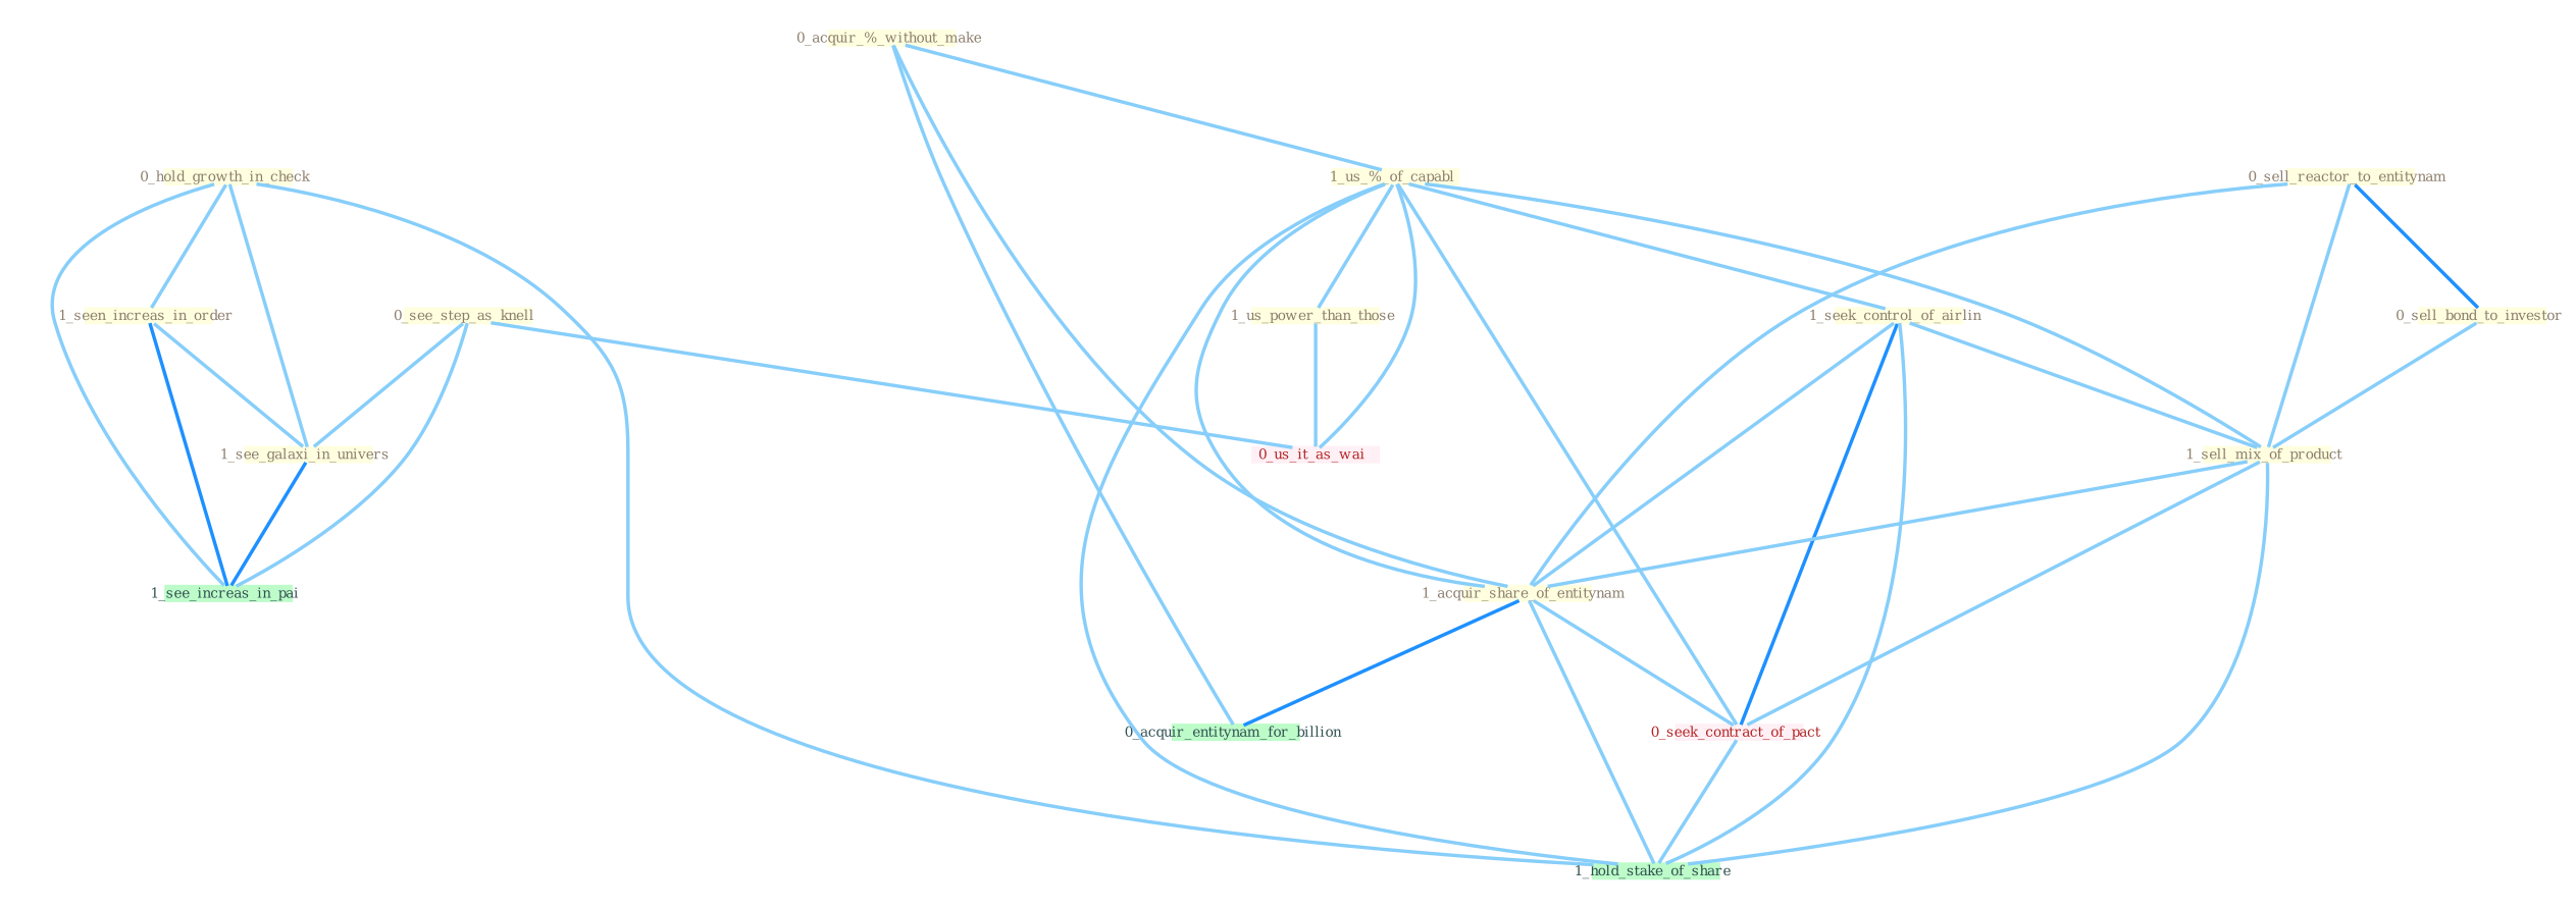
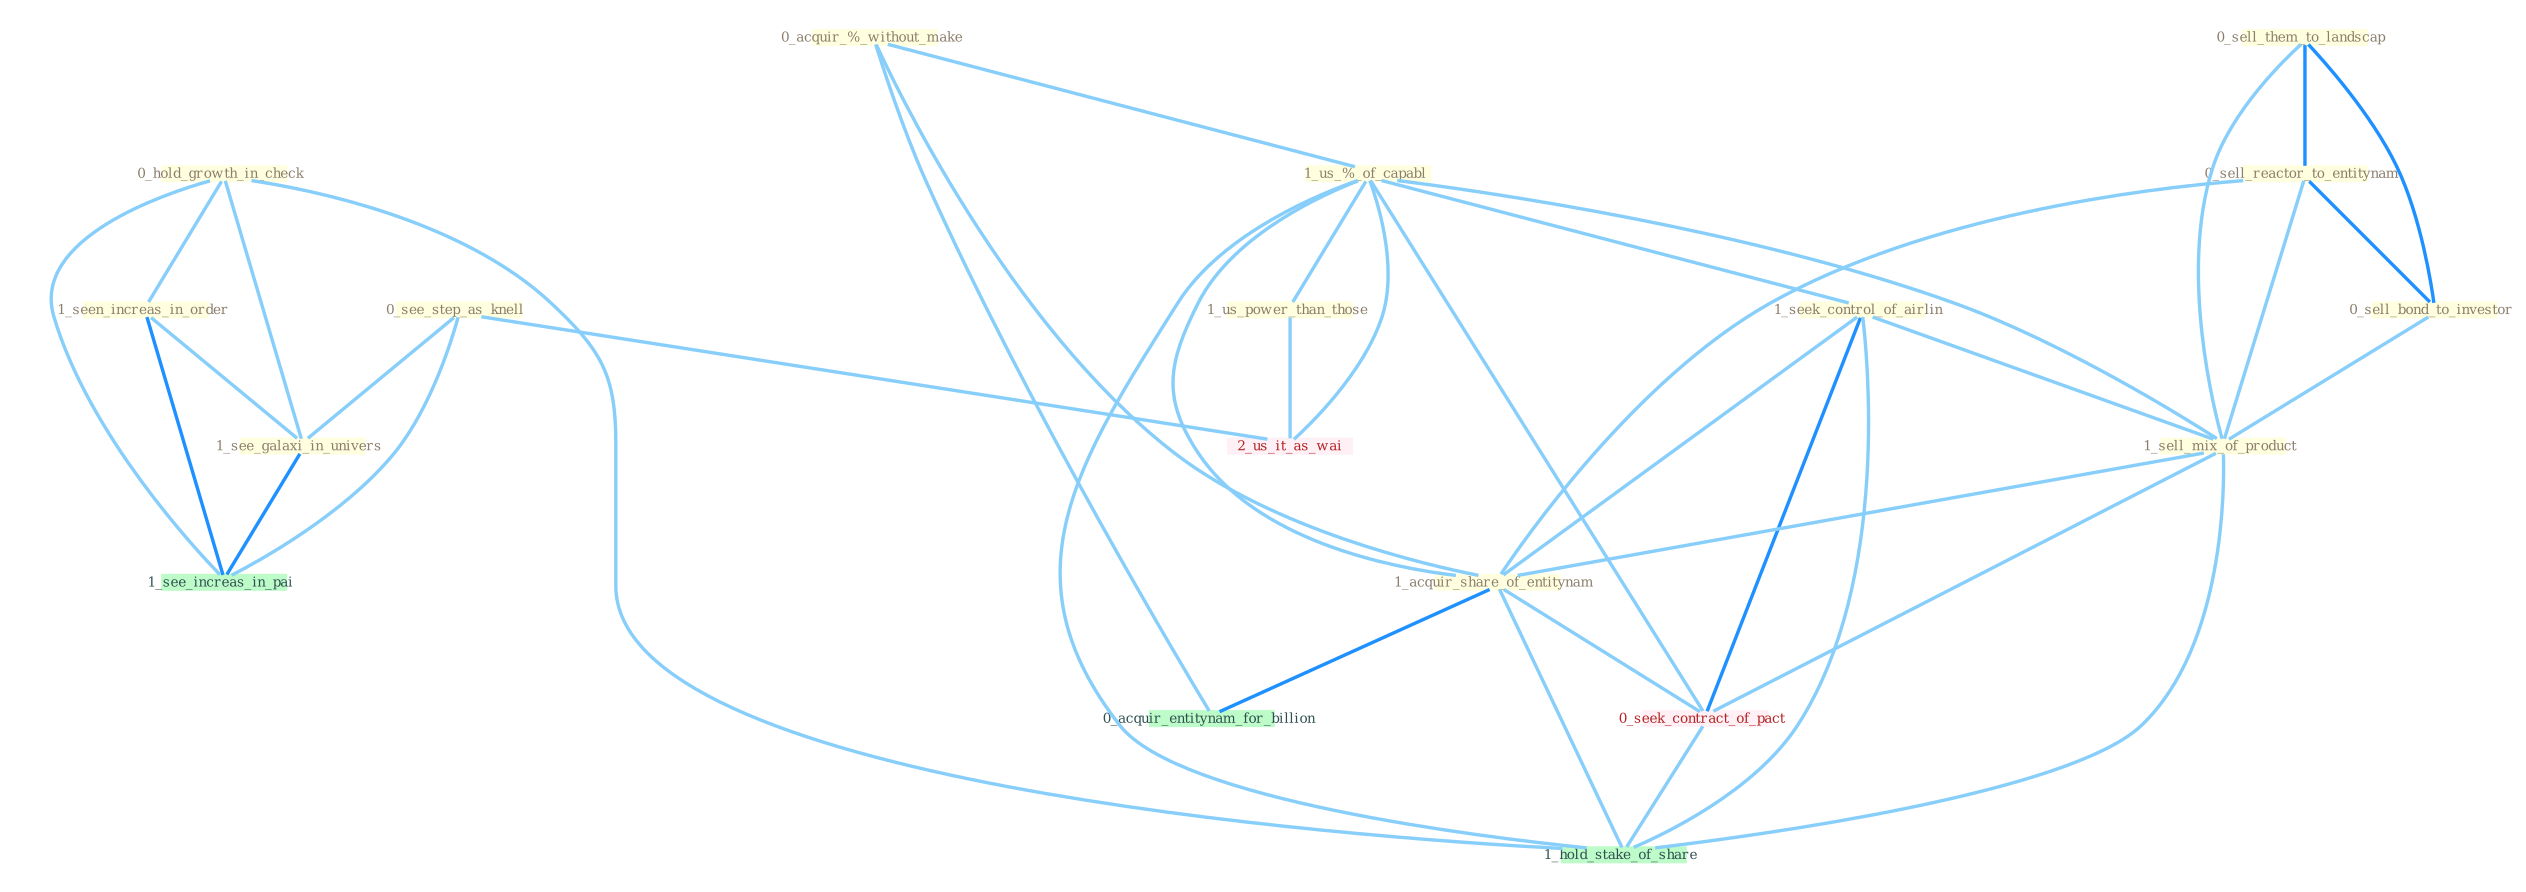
  graph {
    node [color="#ffffe0" fixedsize=true fontcolor="#8b7d6b" fontsize=4 shape=polygon style=filled]
    edge [color="#87cefa" w=1]
    "0_hold_growth_in_check " [height=.06 width=.5]
    "0_acquir_%_without_make " [height=.06 width=.5]
+   "0_sell_them_to_landscap " [height=.06 width=.5]
    "1_us_%_of_capabl " [height=.06 width=.5]
    "0_sell_reactor_to_entitynam " [height=.06 width=.5]
    "1_seen_increas_in_order " [height=.06 width=.5]
    "1_seek_control_of_airlin " [height=.06 width=.5]
    "0_sell_bond_to_investor " [height=.06 width=.5]
    "0_see_step_as_knell " [height=.06 width=.5]
    "1_sell_mix_of_product " [height=.06 width=.5]
    "1_us_power_than_those " [height=.06 width=.5]
    "1_acquir_share_of_entitynam " [height=.06 width=.5]
    "1_see_galaxi_in_univers " [height=.06 width=.5]
    "0_seek_contract_of_pact " [color="#fff0f5" fontcolor="#b22222" height=.06 width=.5]
-   "0_us_it_as_wai " [color="#fff0f5" fontcolor="#b22222" height=.06 width=.5]
+   "0_us_it_as_wai " [color="#fff0f5" fontcolor="#b22222" height=.06 width=.5 label="2_us_it_as_wai"]
    "1_see_increas_in_pai " [color="#BDFCC9" fontcolor="#2f4f4f" height=.06 width=.5]
    "1_hold_stake_of_share " [color="#BDFCC9" fontcolor="#2f4f4f" height=.06 width=.5]
    "0_acquir_entitynam_for_billion " [color="#BDFCC9" fontcolor="#2f4f4f" height=.06 width=.5]
    subgraph sub_1 {
      "0_hold_growth_in_check "
      "0_acquir_%_without_make "
+     "0_sell_them_to_landscap "
      "1_us_%_of_capabl "
      "0_sell_reactor_to_entitynam "
      "1_seen_increas_in_order "
      "1_seek_control_of_airlin "
      "0_sell_bond_to_investor "
      "0_see_step_as_knell "
      "1_sell_mix_of_product "
      "1_us_power_than_those "
      "1_acquir_share_of_entitynam "
      "1_see_galaxi_in_univers "
    }
    subgraph sub_2 {
      "0_seek_contract_of_pact "
      "0_us_it_as_wai "
    }
    "0_hold_growth_in_check " -- "1_seen_increas_in_order "
    "0_hold_growth_in_check " -- "1_see_galaxi_in_univers "
    "0_hold_growth_in_check " -- "1_see_increas_in_pai "
    "0_hold_growth_in_check " -- "1_hold_stake_of_share "
    "0_acquir_%_without_make " -- "1_us_%_of_capabl "
    "0_acquir_%_without_make " -- "1_acquir_share_of_entitynam "
    "0_acquir_%_without_make " -- "0_acquir_entitynam_for_billion "
+   "0_sell_them_to_landscap " -- "0_sell_reactor_to_entitynam " [color="#1e90ff" w=2]
+   "0_sell_them_to_landscap " -- "0_sell_bond_to_investor " [color="#1e90ff" w=2]
+   "0_sell_them_to_landscap " -- "1_sell_mix_of_product "
    "1_us_%_of_capabl " -- "1_seek_control_of_airlin "
    "1_us_%_of_capabl " -- "1_sell_mix_of_product "
    "1_us_%_of_capabl " -- "1_us_power_than_those "
    "1_us_%_of_capabl " -- "1_acquir_share_of_entitynam "
    "1_us_%_of_capabl " -- "0_seek_contract_of_pact "
    "1_us_%_of_capabl " -- "0_us_it_as_wai "
    "1_us_%_of_capabl " -- "1_hold_stake_of_share "
    "0_sell_reactor_to_entitynam " -- "0_sell_bond_to_investor " [color="#1e90ff" w=2]
    "0_sell_reactor_to_entitynam " -- "1_sell_mix_of_product "
    "0_sell_reactor_to_entitynam " -- "1_acquir_share_of_entitynam "
    "1_seen_increas_in_order " -- "1_see_galaxi_in_univers "
    "1_seen_increas_in_order " -- "1_see_increas_in_pai " [color="#1e90ff" w=2]
    "1_seek_control_of_airlin " -- "1_sell_mix_of_product "
    "1_seek_control_of_airlin " -- "1_acquir_share_of_entitynam "
    "1_seek_control_of_airlin " -- "0_seek_contract_of_pact " [color="#1e90ff" w=2]
    "1_seek_control_of_airlin " -- "1_hold_stake_of_share "
    "0_sell_bond_to_investor " -- "1_sell_mix_of_product "
    "0_see_step_as_knell " -- "1_see_galaxi_in_univers "
    "0_see_step_as_knell " -- "0_us_it_as_wai "
    "0_see_step_as_knell " -- "1_see_increas_in_pai "
    "1_sell_mix_of_product " -- "1_acquir_share_of_entitynam "
    "1_sell_mix_of_product " -- "0_seek_contract_of_pact "
    "1_sell_mix_of_product " -- "1_hold_stake_of_share "
    "1_us_power_than_those " -- "0_us_it_as_wai "
    "1_acquir_share_of_entitynam " -- "0_seek_contract_of_pact "
    "1_acquir_share_of_entitynam " -- "1_hold_stake_of_share "
    "1_acquir_share_of_entitynam " -- "0_acquir_entitynam_for_billion " [color="#1e90ff"]
    "1_see_galaxi_in_univers " -- "1_see_increas_in_pai " [color="#1e90ff" w=2]
    "0_seek_contract_of_pact " -- "1_hold_stake_of_share "
  }
